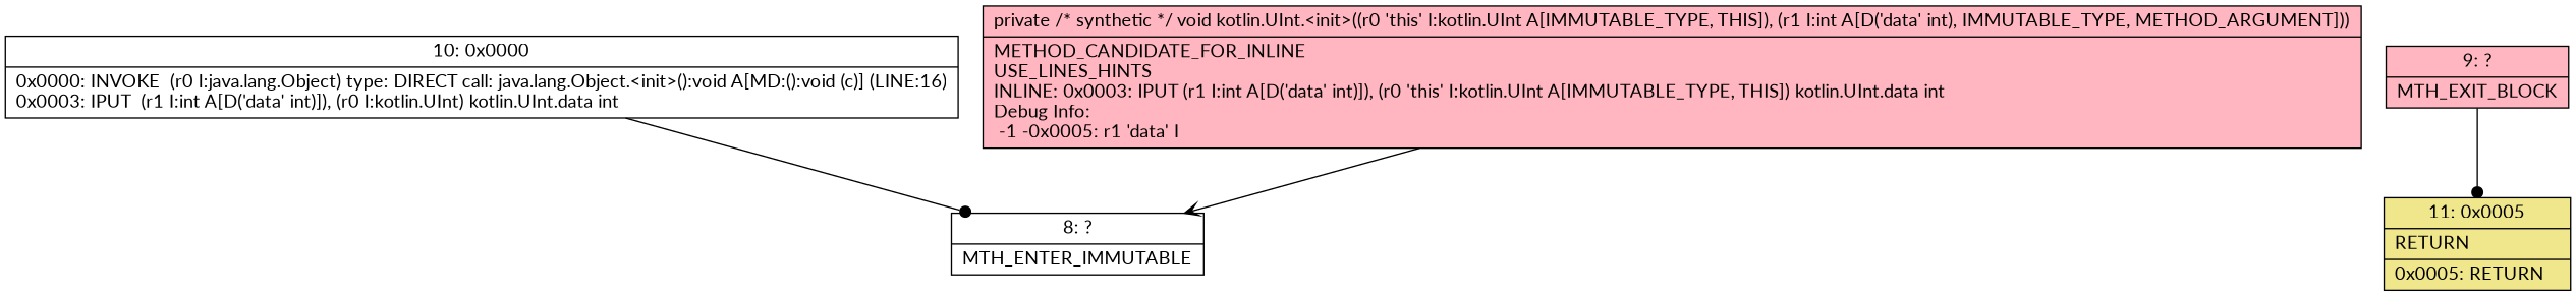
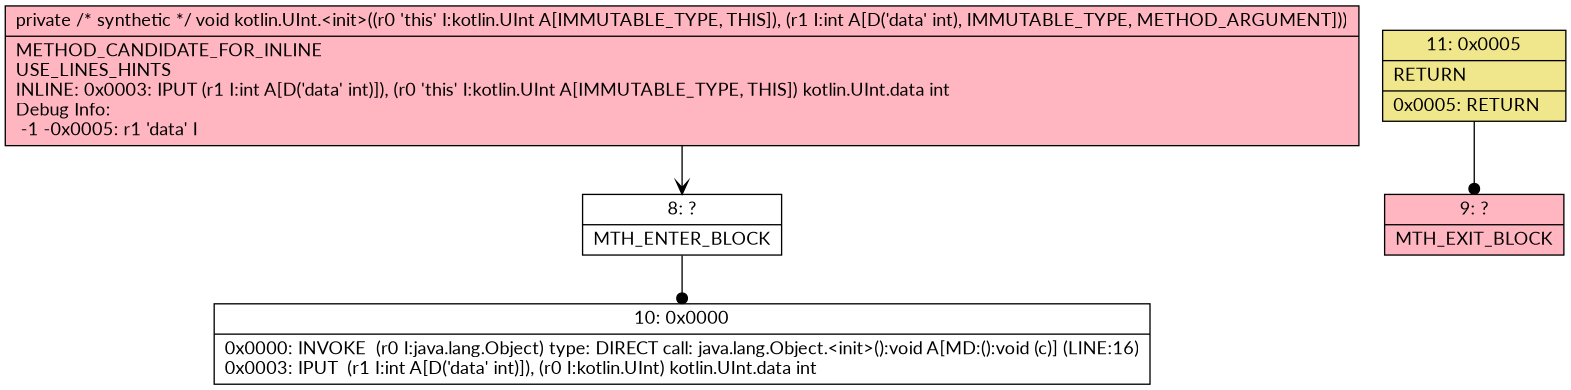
  digraph {
    fontname=Lato
    node [fillcolor=white fontname=Lato shape=record style=filled]
    edge [arrowhead=dot fontname=Lato]
-   n1 [label="{8\:\ ?|MTH_ENTER_IMMUTABLE\l}"]
+   n1 [label="{8\:\ ?|MTH_ENTER_BLOCK\l}"]
    n2 [label="{10\:\ 0x0000|0x0000: INVOKE  (r0 I:java.lang.Object) type: DIRECT call: java.lang.Object.\<init\>():void A[MD:():void (c)] (LINE:16)\l0x0003: IPUT  (r1 I:int A[D('data' int)]), (r0 I:kotlin.UInt) kotlin.UInt.data int \l}"]
    n3 [fillcolor=khaki label="{11\:\ 0x0005|RETURN\l|0x0005: RETURN   \l}"]
    n4 [fillcolor=lightpink label="{9\:\ ?|MTH_EXIT_BLOCK\l}"]
    n5 [fillcolor=lightpink label="{private \/* synthetic *\/ void kotlin.UInt.\<init\>((r0 'this' I:kotlin.UInt A[IMMUTABLE_TYPE, THIS]), (r1 I:int A[D('data' int), IMMUTABLE_TYPE, METHOD_ARGUMENT]))  | METHOD_CANDIDATE_FOR_INLINE\lUSE_LINES_HINTS\lINLINE: 0x0003: IPUT  (r1 I:int A[D('data' int)]), (r0 'this' I:kotlin.UInt A[IMMUTABLE_TYPE, THIS]) kotlin.UInt.data int\lDebug Info:\l  \-1 \-0x0005: r1 'data' I\l}"]
-   n2 -> n1
-   n4 -> n3
+   n1 -> n2
+   n3 -> n4
    n5 -> n1 [arrowhead=vee]
  }
